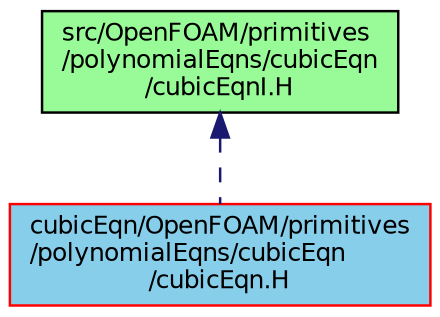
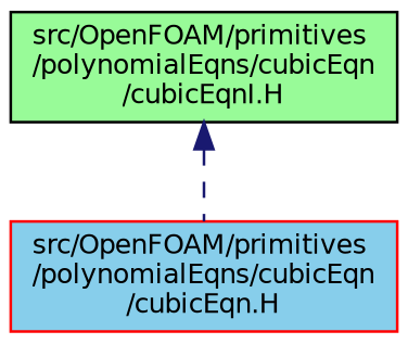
  digraph {
    node [fontname=Helvetica fontsize=10 shape=record style=filled]
    n1 [color=black fillcolor=palegreen fontcolor=black height=0.2 label="src/OpenFOAM/primitives\l/polynomialEqns/cubicEqn\l/cubicEqnI.H" width=0.4]
-   n2 [color=red height=0.2 label="cubicEqn/OpenFOAM/primitives\l/polynomialEqns/cubicEqn\l/cubicEqn.H" width=0.4 fillcolor=skyblue]
+   n2 [color=red height=0.2 label="src/OpenFOAM/primitives\l/polynomialEqns/cubicEqn\l/cubicEqn.H" width=0.4 fillcolor=skyblue]
    n1 -> n2 [color=midnightblue dir=back fontname=Helvetica fontsize=10 labelfontname=Helvetica labelfontsize=10 style=dashed]
  }
